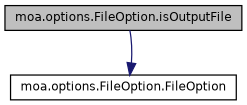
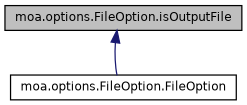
  digraph {
    rankdir=TB
    node [color=black fontname=Helvetica fontsize=10 shape=record style=filled]
    n1 [fillcolor=grey75 fontcolor=black height=0.2 label="moa.options.FileOption.isOutputFile" width=0.4]
    n2 [fillcolor=white height=0.2 label="moa.options.FileOption.FileOption" width=0.4]
-   n2 -> n1 [color=midnightblue dir=back fontname=Helvetica fontsize=10 labelfontname=Helvetica labelfontsize=10 style=solid]
+   n1 -> n2 [color=midnightblue dir=back fontname=Helvetica fontsize=10 labelfontname=Helvetica labelfontsize=10 style=solid]
  }
